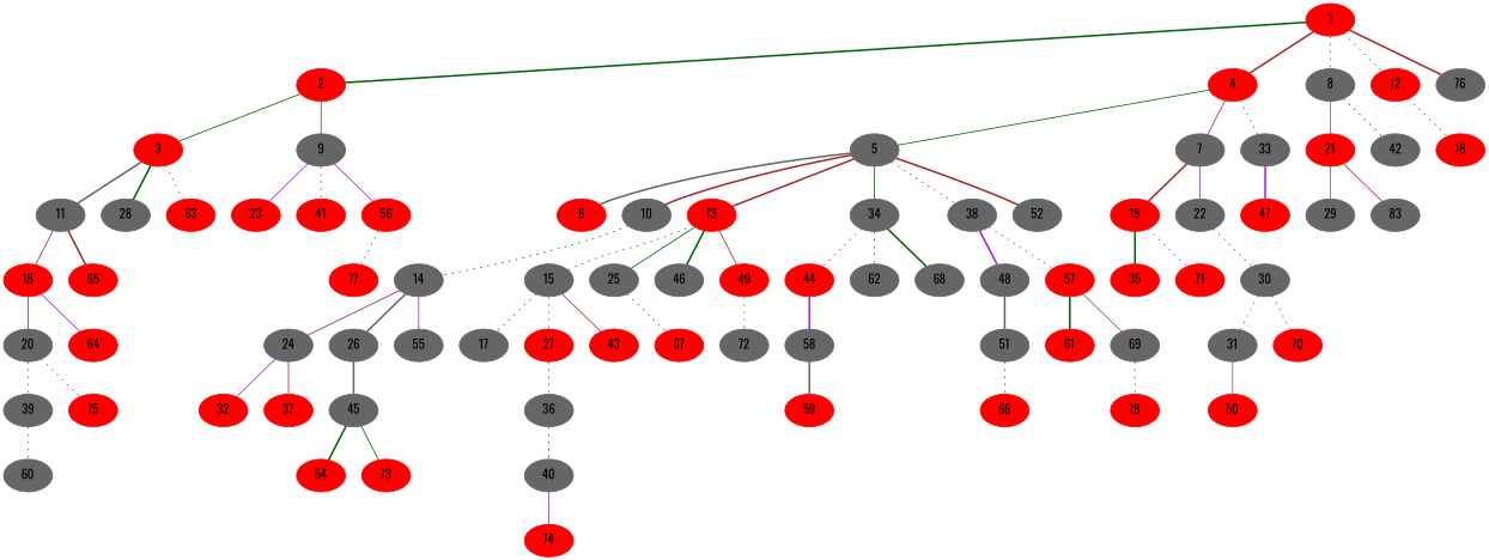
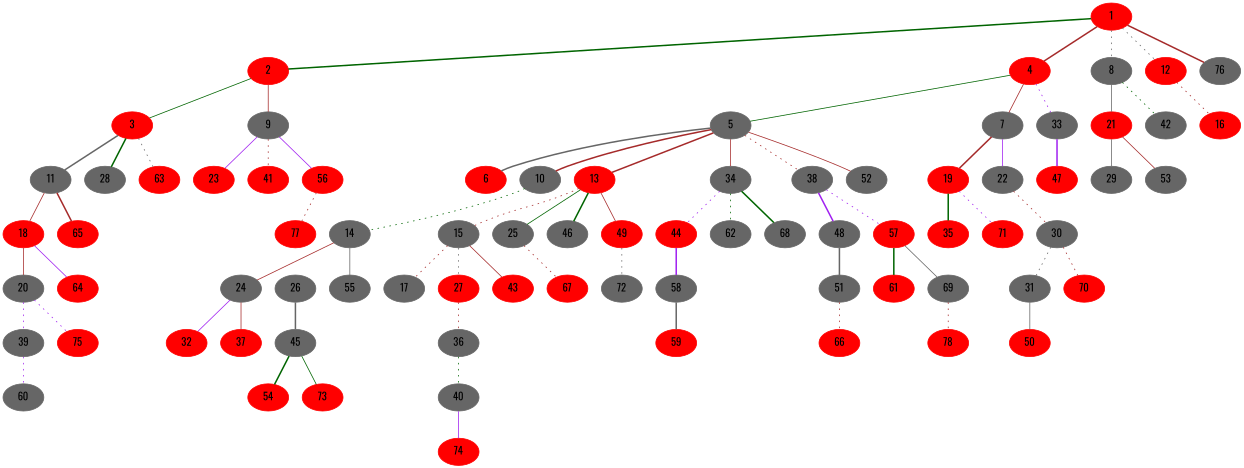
  graph {
    fontname=Oswald
    node [color=red fontname=Oswald style=filled]
    edge [color=brown fontname=Oswald style=dotted]
    1
    2
    4
    8 [color=gray40]
    12
    76 [color=gray40]
    3
    9 [color=gray40]
    5 [color=gray40]
    7 [color=gray40]
    33 [color=gray40]
    21
    42 [color=gray40]
    16
    11 [color=gray40]
    28 [color=gray40]
    63
    23
    41
    56
    18
    65
    6
    10 [color=gray40]
    13
    34 [color=gray40]
    38 [color=gray40]
    52 [color=gray40]
    19
    22 [color=gray40]
    47
    14 [color=gray40]
    15 [color=gray40]
    25 [color=gray40]
    46 [color=gray40]
    49
    44
    62 [color=gray40]
    68 [color=gray40]
    48 [color=gray40]
    57
    35
    71
    30 [color=gray40]
    29 [color=gray40]
-   53 [color=gray40 label=83]
+   53 [color=gray40]
    77
    24 [color=gray40]
    26 [color=gray40]
    55 [color=gray40]
    20 [color=gray40]
    64
    17 [color=gray40]
    27
    43
    67
    72 [color=gray40]
    32
    37
    45 [color=gray40]
    36 [color=gray40]
    39 [color=gray40]
    75
    60 [color=gray40]
    31 [color=gray40]
    70
    54
    73
    40 [color=gray40]
    50
    58 [color=gray40]
    74
    51 [color=gray40]
    61
    69 [color=gray40]
    59
    66
    78
    1 -- 2 [color=darkgreen style=bold]
    1 -- 4 [style=bold]
    1 -- 8 [color=gray40]
    1 -- 12 [color=gray40]
    1 -- 76 [style=bold]
    2 -- 3 [color=darkgreen style=solid]
    2 -- 9 [style=solid]
    4 -- 5 [color=darkgreen style=solid]
    4 -- 7 [style=solid]
    4 -- 33 [color=purple]
    8 -- 21 [color=gray40 style=solid]
    8 -- 42 [color=darkgreen]
    12 -- 16
    3 -- 11 [color=gray40 style=bold]
    3 -- 28 [color=darkgreen style=bold]
    3 -- 63 [color=gray40]
    9 -- 23 [color=purple style=solid]
    9 -- 41
    9 -- 56 [color=purple style=solid]
    5 -- 6 [color=gray40 style=bold]
    5 -- 10 [style=bold]
    5 -- 13 [style=bold]
-   5 -- 34 [color=darkgreen style=solid]
+   5 -- 34 [style=solid]
    5 -- 38
-   5 -- 52 [style=bold]
+   5 -- 52 [style=solid]
    7 -- 19 [style=bold]
    7 -- 22 [color=purple style=solid]
    33 -- 47 [color=purple style=bold]
    21 -- 29 [color=gray40 style=solid]
    21 -- 53 [style=solid]
    11 -- 18 [style=solid]
    11 -- 65 [style=bold]
    56 -- 77
    18 -- 20 [style=solid]
    18 -- 64 [color=purple style=solid]
    10 -- 14 [color=darkgreen]
    13 -- 15
    13 -- 25 [color=darkgreen style=solid]
    13 -- 46 [color=darkgreen style=bold]
    13 -- 49 [style=solid]
    34 -- 44 [color=purple]
    34 -- 62 [color=darkgreen]
    34 -- 68 [color=darkgreen style=bold]
    38 -- 48 [color=purple style=bold]
    38 -- 57 [color=purple]
    19 -- 35 [color=darkgreen style=bold]
    19 -- 71 [color=purple]
    22 -- 30
    14 -- 24 [style=solid]
-   14 -- 26 [color=gray40 style=bold]
-   14 -- 55 [color=purple style=solid]
+   14 -- 55 [color=gray40 style=solid]
    15 -- 17
    15 -- 27 [color=gray40]
    15 -- 43 [style=solid]
    25 -- 67
    49 -- 72 [color=gray40]
    44 -- 58 [color=purple style=bold]
    48 -- 51 [color=gray40 style=bold]
    57 -- 61 [color=darkgreen style=bold]
    57 -- 69 [color=gray40 style=solid]
    30 -- 31 [color=gray40]
    30 -- 70
    24 -- 32 [color=purple style=solid]
    24 -- 37 [style=solid]
    26 -- 45 [color=gray40 style=bold]
    20 -- 39 [color=purple]
    20 -- 75 [color=purple]
    27 -- 36
    45 -- 54 [color=darkgreen style=bold]
    45 -- 73 [color=darkgreen style=solid]
    36 -- 40 [color=darkgreen]
    39 -- 60 [color=purple]
    31 -- 50 [color=gray40 style=solid]
    40 -- 74 [color=purple style=solid]
    58 -- 59 [color=gray40 style=bold]
    51 -- 66
    69 -- 78
  }
